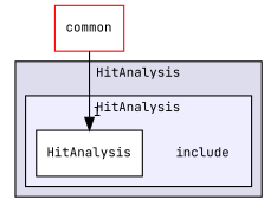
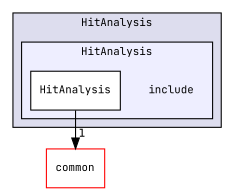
  digraph {
    compound=true
    fontname="JetBrains Mono"
    node [fontname="JetBrains Mono" fontsize=10 shape=box]
    n1 [label=include shape=plaintext]
    n2 [color=black fillcolor=white label=HitAnalysis style=filled]
    n3 [color=red label=common]
    subgraph cluster_1 {
      bgcolor="#ddddee"
      fontsize=10
      label=HitAnalysis
      pencolor=black
      subgraph cluster_2 {
        bgcolor="#eeeeff"
        fontsize=10
        pencolor=black
        n1
        n2
      }
    }
-   n3 -> n2 [headlabel=1 labeldistance=1.5 labelfontname=Helvetica labelfontsize=10 fontname="JetBrains Mono"]
+   n2 -> n3 [headlabel=1 labeldistance=1.5 labelfontname=Helvetica labelfontsize=10 fontname="JetBrains Mono"]
  }
